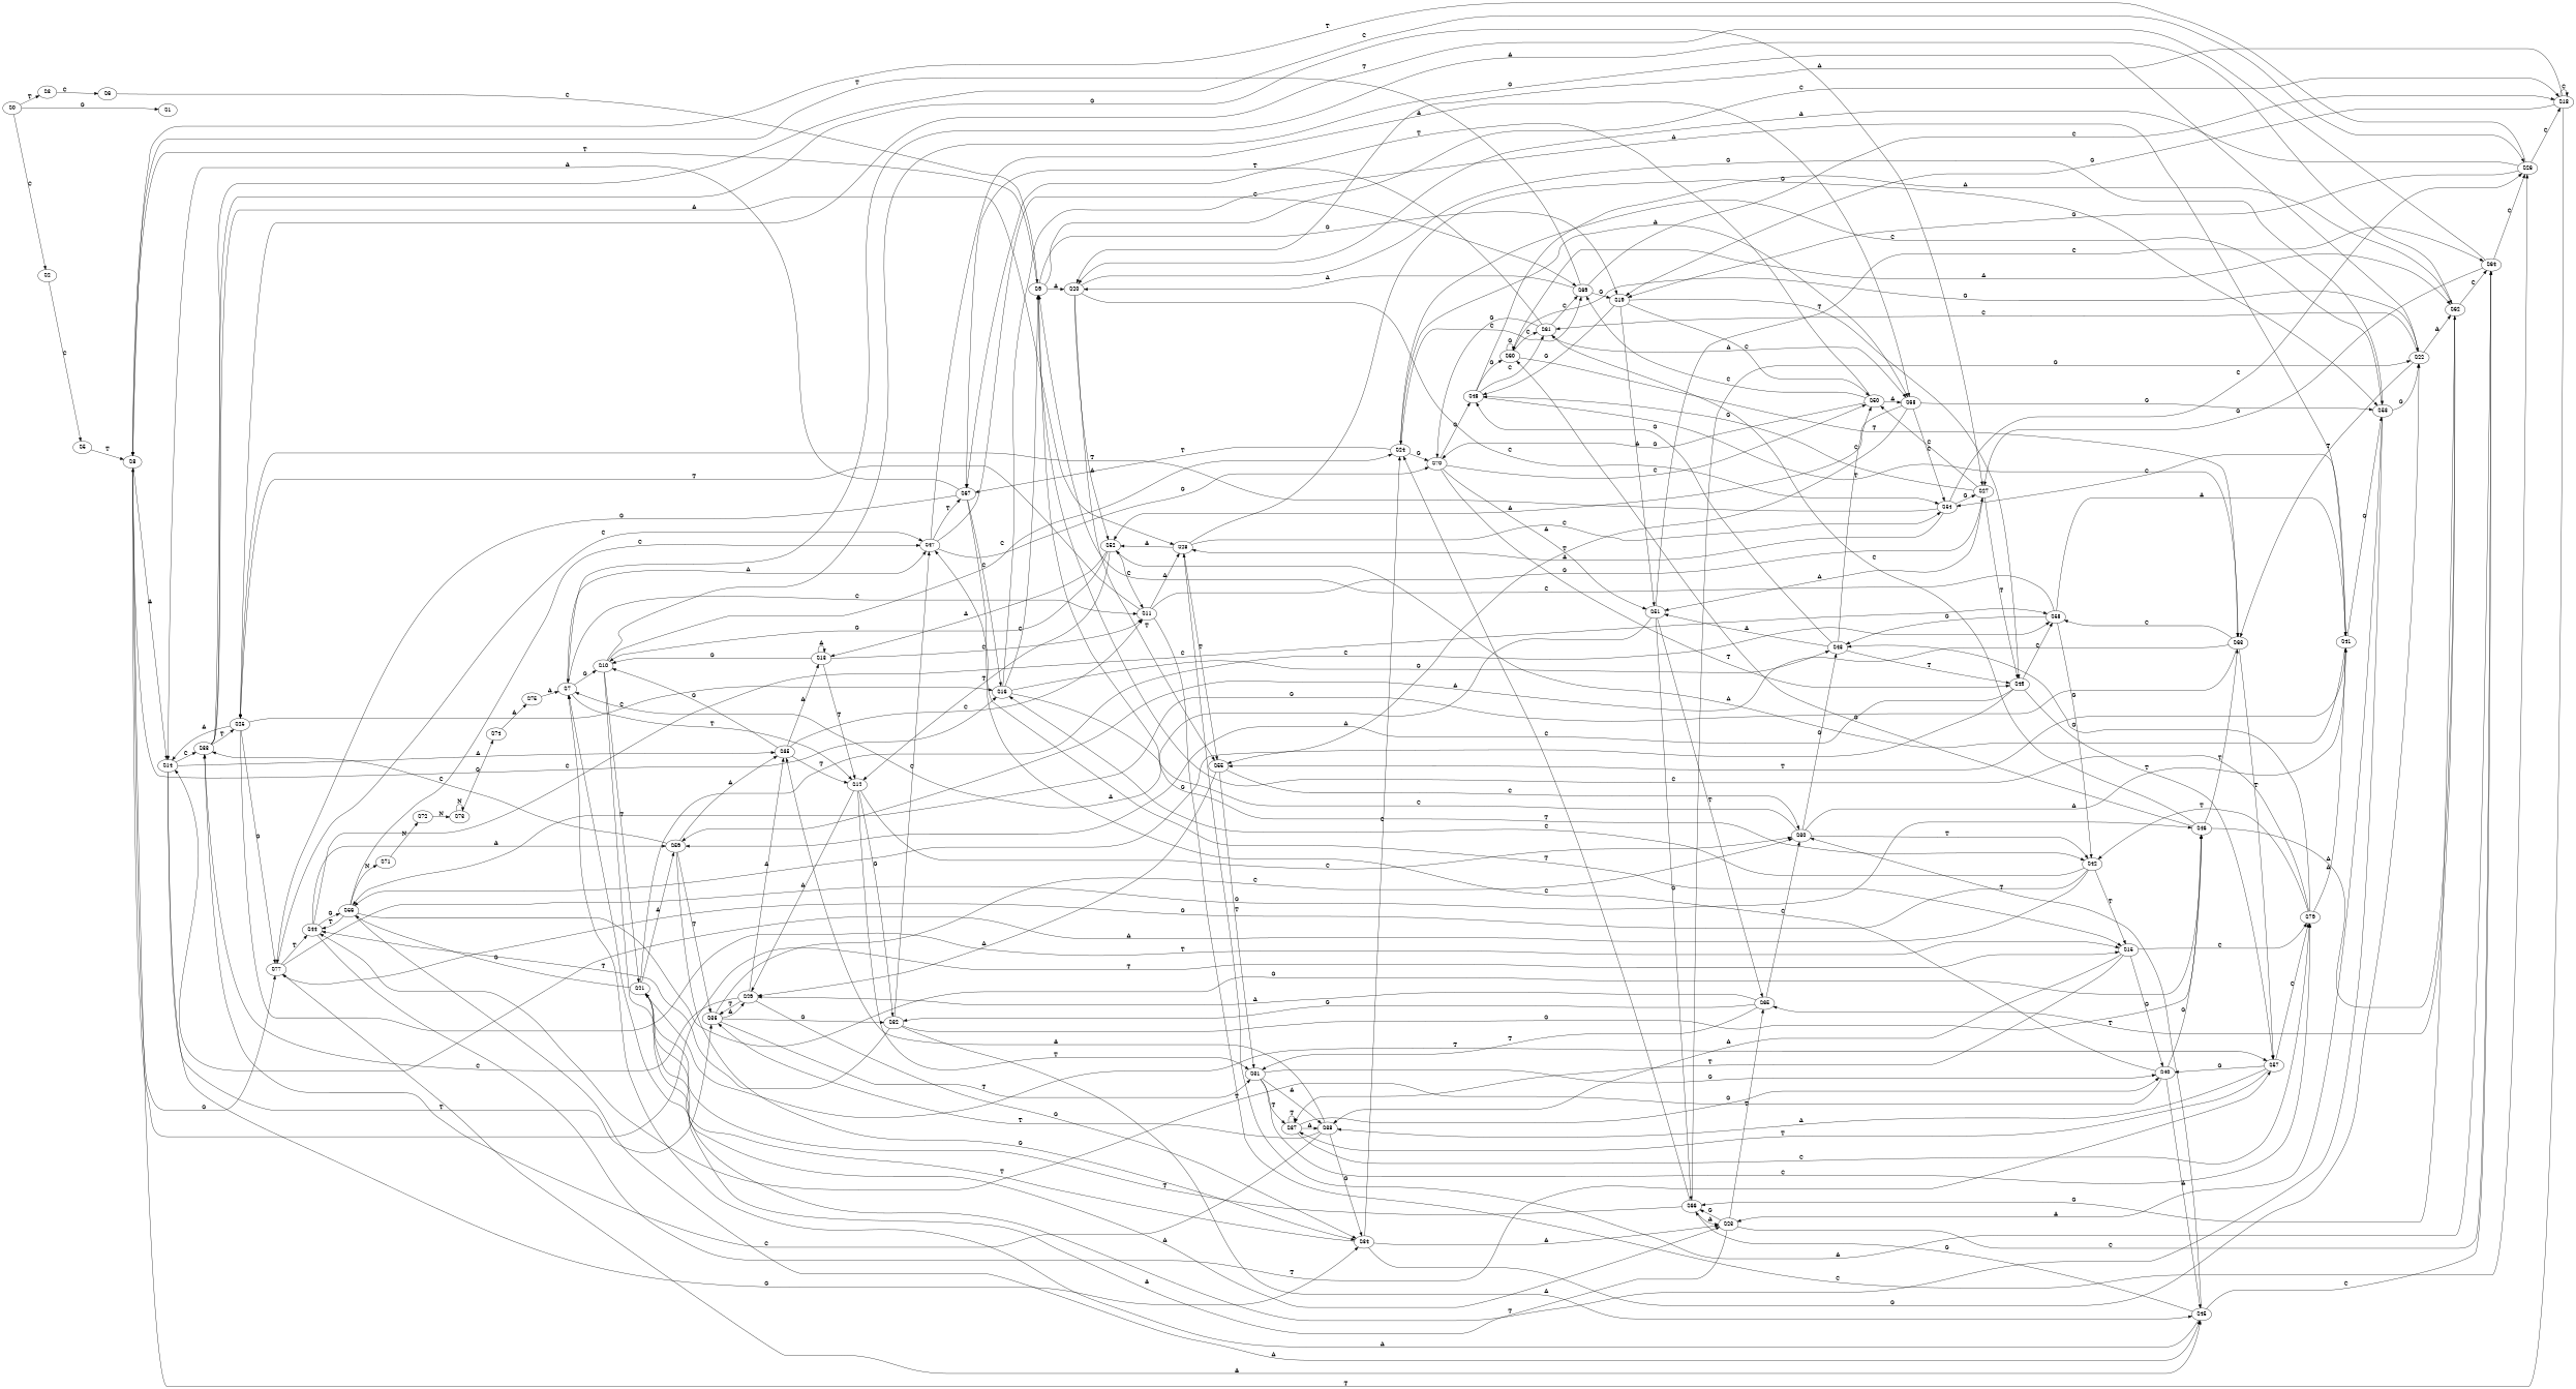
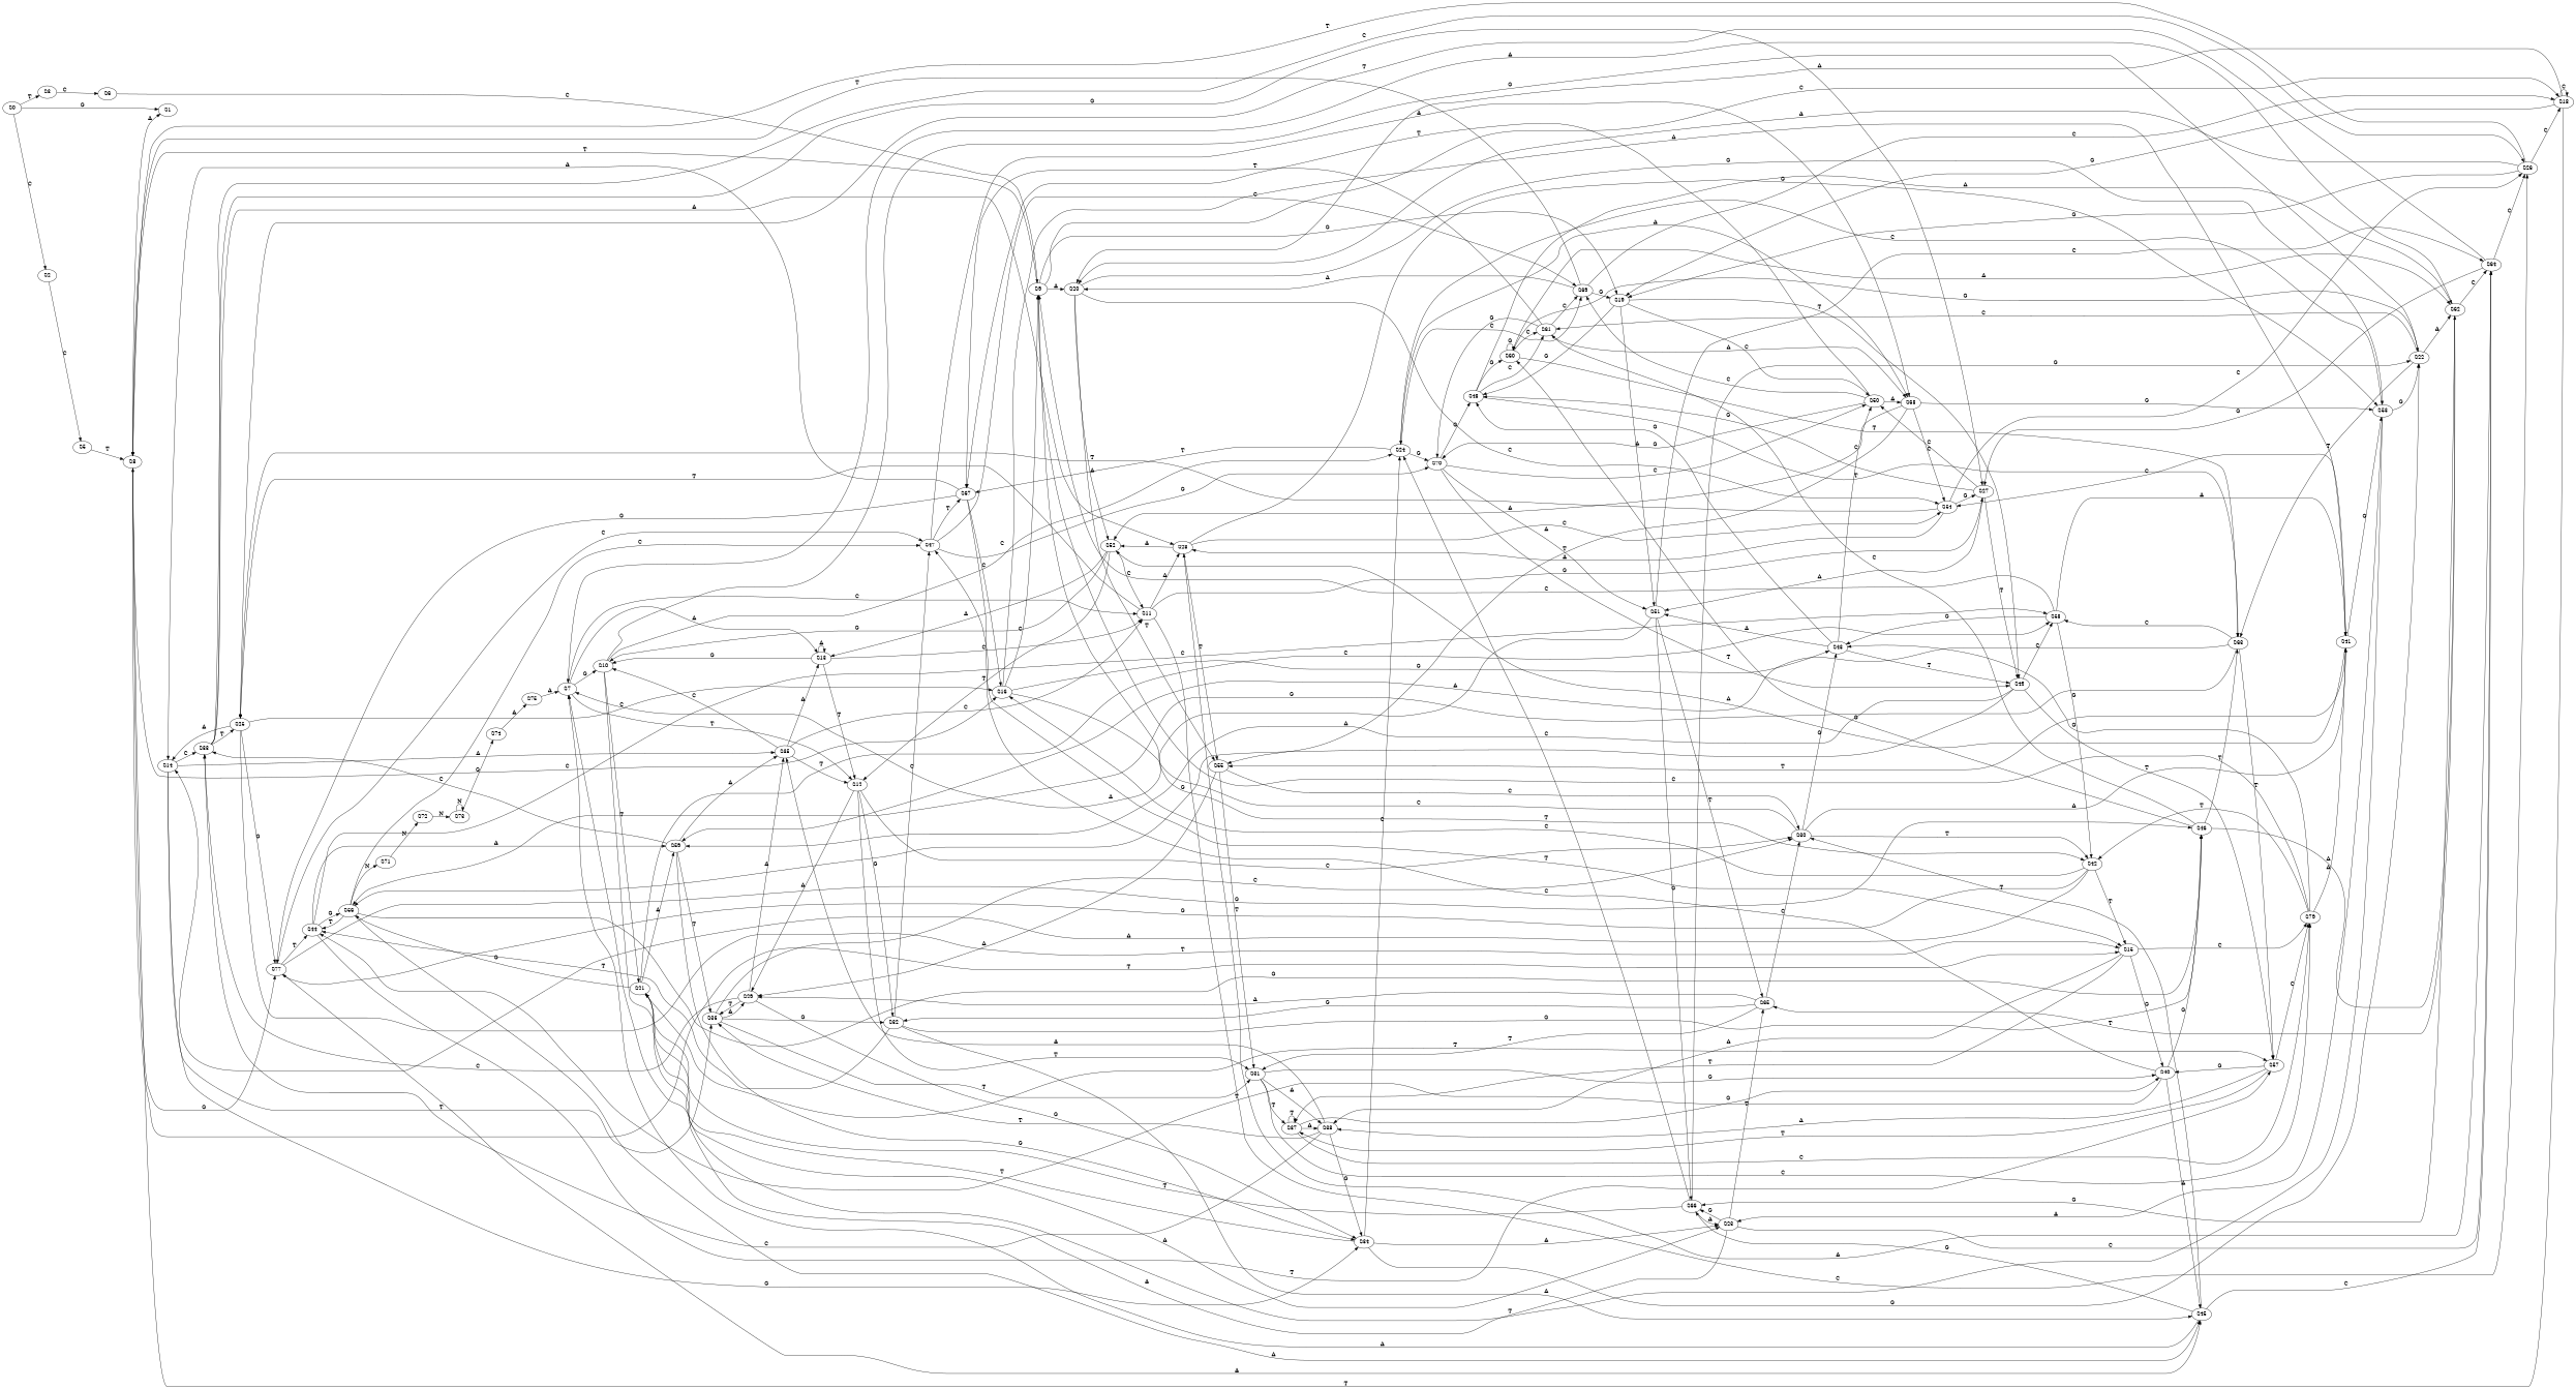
  strict digraph {
    fontname="DejaVu Serif"
    rankdir=LR
    node [fontname="DejaVu Serif"]
    edge [fontname="DejaVu Serif"]
    S0
    S1
    S2
    S3
    S5
    S6
    S8
    S9
    S7
    S10
    S11
    S12
    S13
    S14
    S15
    S16
    n17 [label=S77]
    S18
    S19
    S20
    S21
    S22
    S23
    S24
    S25
    S26
    S27
    S28
    S29
    S30
    S31
    S32
    S33
    S34
    S35
    S36
    S37
    S38
    n39 [label=S79]
    S40
    S41
    S42
    S43
    S44
    S45
    S46
    S47
    S48
    S49
    S50
    S51
    S52
    S53
    S54
    S55
    S56
    S57
    S58
    S59
    S60
    S61
    S62
    S63
    S64
    S65
    S66
    S67
    S68
    S69
    S70
    S71
    S72
    S73
    S74
    S75
    S0 -> S1 [label=G]
    S0 -> S2 [label=C]
    S0 -> S3 [label=T]
    S2 -> S5 [label=C]
    S3 -> S6 [label=C]
    S5 -> S8 [label=T]
    S6 -> S9 [label=C]
-   S8 -> S14 [label=A]
+   S8 -> S1 [label=A]
    S8 -> S15 [label=T]
    S8 -> S16 [label=C]
    S8 -> n17 [label=G]
    S9 -> S8 [label=T]
    S9 -> S18 [label=C]
    S9 -> S19 [label=G]
    S9 -> S20 [label=A]
    S7 -> S10 [label=G]
    S7 -> S11 [label=C]
    S7 -> S12 [label=T]
-   S7 -> S47 [label=A]
+   S7 -> S13 [label=A]
    S10 -> S21 [label=T]
    S10 -> S22 [label=G]
    S10 -> S23 [label=A]
    S10 -> S24 [label=C]
    S11 -> S25 [label=T]
    S11 -> S26 [label=C]
    S11 -> S27 [label=G]
    S11 -> S28 [label=A]
    S12 -> S29 [label=A]
    S12 -> S30 [label=C]
    S12 -> S31 [label=T]
    S12 -> S32 [label=G]
    S13 -> S10 [label=G]
    S13 -> S11 [label=C]
    S13 -> S12 [label=T]
    S13 -> S13 [label=A]
    S14 -> S33 [label=C]
    S14 -> S34 [label=G]
    S14 -> S35 [label=A]
    S14 -> S36 [label=T]
    S15 -> S37 [label=T]
    S15 -> S38 [label=A]
    S15 -> n39 [label=C]
    S15 -> S40 [label=G]
    S16 -> S9 [label=C]
    S16 -> S41 [label=A]
    S16 -> S42 [label=T]
    S16 -> S43 [label=G]
    n17 -> S44 [label=T]
    n17 -> S45 [label=A]
    n17 -> S46 [label=G]
    n17 -> S47 [label=C]
    S18 -> S8 [label=T]
    S18 -> S18 [label=C]
    S18 -> S19 [label=G]
    S18 -> S20 [label=A]
    S19 -> S48 [label=G]
    S19 -> S49 [label=T]
    S19 -> S50 [label=C]
    S19 -> S51 [label=A]
    S20 -> S52 [label=A]
    S20 -> S53 [label=G]
    S20 -> S54 [label=C]
    S20 -> S55 [label=T]
    S21 -> S56 [label=G]
    S21 -> S57 [label=T]
    S21 -> S58 [label=C]
    S21 -> S59 [label=A]
    S22 -> S60 [label=G]
    S22 -> S61 [label=C]
    S22 -> S62 [label=A]
    S22 -> S63 [label=T]
    S23 -> S7 [label=A]
    S23 -> S64 [label=C]
    S23 -> S65 [label=T]
    S23 -> S66 [label=G]
    S24 -> S67 [label=T]
    S24 -> S68 [label=A]
    S24 -> S69 [label=C]
    S24 -> S70 [label=G]
    S25 -> S14 [label=A]
    S25 -> S15 [label=T]
    S25 -> S16 [label=C]
    S25 -> n17 [label=G]
    S26 -> S8 [label=T]
    S26 -> S18 [label=C]
    S26 -> S19 [label=G]
    S26 -> S20 [label=A]
    S27 -> S48 [label=G]
    S27 -> S49 [label=T]
    S27 -> S50 [label=C]
    S27 -> S51 [label=A]
    S28 -> S52 [label=A]
    S28 -> S53 [label=G]
    S28 -> S54 [label=C]
    S28 -> S55 [label=T]
    S29 -> S33 [label=C]
    S29 -> S34 [label=G]
    S29 -> S35 [label=A]
    S29 -> S36 [label=T]
    S30 -> S9 [label=C]
    S30 -> S41 [label=A]
    S30 -> S42 [label=T]
    S30 -> S43 [label=G]
    S31 -> S37 [label=T]
    S31 -> S38 [label=A]
    S31 -> n39 [label=C]
    S31 -> S40 [label=G]
    S32 -> S44 [label=T]
    S32 -> S45 [label=A]
    S32 -> S46 [label=G]
    S32 -> S47 [label=C]
    S33 -> S25 [label=T]
    S33 -> S26 [label=C]
    S33 -> S27 [label=G]
    S33 -> S28 [label=A]
    S34 -> S21 [label=T]
    S34 -> S22 [label=G]
    S34 -> S23 [label=A]
    S34 -> S24 [label=C]
-   S35 -> S10 [label=G]
+   S35 -> S10 [label=C]
    S35 -> S11 [label=C]
    S35 -> S12 [label=T]
    S35 -> S13 [label=A]
    S36 -> S29 [label=A]
    S36 -> S30 [label=C]
    S36 -> S31 [label=T]
    S36 -> S32 [label=G]
    S37 -> S37 [label=T]
    S37 -> S38 [label=A]
    S37 -> n39 [label=C]
    S37 -> S40 [label=G]
    S38 -> S33 [label=C]
    S38 -> S34 [label=G]
    S38 -> S35 [label=A]
    S38 -> S36 [label=T]
    n39 -> S9 [label=C]
    n39 -> S41 [label=A]
    n39 -> S42 [label=T]
    n39 -> S43 [label=G]
    S40 -> S44 [label=T]
    S40 -> S45 [label=A]
    S40 -> S46 [label=G]
    S40 -> S47 [label=C]
    S41 -> S52 [label=A]
    S41 -> S53 [label=G]
    S41 -> S54 [label=C]
    S41 -> S55 [label=T]
    S42 -> S14 [label=A]
    S42 -> S15 [label=T]
    S42 -> S16 [label=C]
    S42 -> n17 [label=G]
    S43 -> S48 [label=G]
    S43 -> S49 [label=T]
    S43 -> S50 [label=C]
    S43 -> S51 [label=A]
    S44 -> S56 [label=G]
    S44 -> S57 [label=T]
    S44 -> S58 [label=C]
    S44 -> S59 [label=A]
    S45 -> S7 [label=A]
    S45 -> S30 [label=T]
    S45 -> S64 [label=C]
    S45 -> S66 [label=G]
    S46 -> S60 [label=G]
    S46 -> S61 [label=C]
    S46 -> S62 [label=A]
    S46 -> S63 [label=T]
    S47 -> S67 [label=T]
    S47 -> S68 [label=A]
    S47 -> S69 [label=C]
    S47 -> S70 [label=G]
    S48 -> S60 [label=G]
    S48 -> S61 [label=C]
    S48 -> S62 [label=A]
    S48 -> S63 [label=T]
    S49 -> S56 [label=G]
    S49 -> S57 [label=T]
    S49 -> S58 [label=C]
    S49 -> S59 [label=A]
    S50 -> S67 [label=T]
    S50 -> S68 [label=A]
    S50 -> S69 [label=C]
    S50 -> S70 [label=G]
    S51 -> S7 [label=A]
    S51 -> S64 [label=C]
    S51 -> S65 [label=T]
    S51 -> S66 [label=G]
    S52 -> S10 [label=G]
    S52 -> S11 [label=C]
    S52 -> S12 [label=T]
    S52 -> S13 [label=A]
    S53 -> S21 [label=T]
    S53 -> S22 [label=G]
    S53 -> S23 [label=A]
    S53 -> S24 [label=C]
    S54 -> S25 [label=T]
    S54 -> S26 [label=C]
    S54 -> S27 [label=G]
    S54 -> S28 [label=A]
    S55 -> S29 [label=A]
    S55 -> S30 [label=C]
    S55 -> S31 [label=T]
    S56 -> S44 [label=T]
    S56 -> S45 [label=A]
    S56 -> S46 [label=G]
    S56 -> S47 [label=C]
    S56 -> S71 [label=N]
    S57 -> S37 [label=T]
    S57 -> S38 [label=A]
    S57 -> n39 [label=C]
    S57 -> S40 [label=G]
    S58 -> S9 [label=C]
    S58 -> S41 [label=A]
    S58 -> S42 [label=G]
    S58 -> S43 [label=G]
    S59 -> S33 [label=C]
    S59 -> S34 [label=G]
    S59 -> S35 [label=A]
    S59 -> S36 [label=T]
    S60 -> S60 [label=G]
    S60 -> S61 [label=C]
    S60 -> S62 [label=A]
    S60 -> S63 [label=T]
    S61 -> S67 [label=T]
    S61 -> S68 [label=A]
    S61 -> S69 [label=C]
    S61 -> S70 [label=G]
    S62 -> S7 [label=A]
    S62 -> S64 [label=C]
    S62 -> S65 [label=T]
    S62 -> S66 [label=G]
    S63 -> S56 [label=G]
    S63 -> S57 [label=T]
    S63 -> S58 [label=C]
    S63 -> S59 [label=A]
    S64 -> S25 [label=T]
    S64 -> S26 [label=C]
    S64 -> S27 [label=G]
    S64 -> S28 [label=A]
    S65 -> S29 [label=A]
    S65 -> S30 [label=C]
    S65 -> S31 [label=T]
    S65 -> S32 [label=G]
    S66 -> S21 [label=T]
    S66 -> S22 [label=G]
    S66 -> S23 [label=A]
    S66 -> S24 [label=C]
    S67 -> S14 [label=A]
    S67 -> S15 [label=T]
    S67 -> S16 [label=C]
    S67 -> n17 [label=G]
    S68 -> S52 [label=A]
    S68 -> S53 [label=G]
    S68 -> S54 [label=C]
    S68 -> S55 [label=T]
    S69 -> S8 [label=T]
    S69 -> S18 [label=C]
    S69 -> S19 [label=G]
    S69 -> S20 [label=A]
    S70 -> S48 [label=G]
    S70 -> S49 [label=T]
    S70 -> S50 [label=C]
    S70 -> S51 [label=A]
    S71 -> S72 [label=N]
    S72 -> S73 [label=N]
    S73 -> S73 [label=N]
    S73 -> S74 [label=G]
    S74 -> S75 [label=A]
    S75 -> S7 [label=A]
  }
